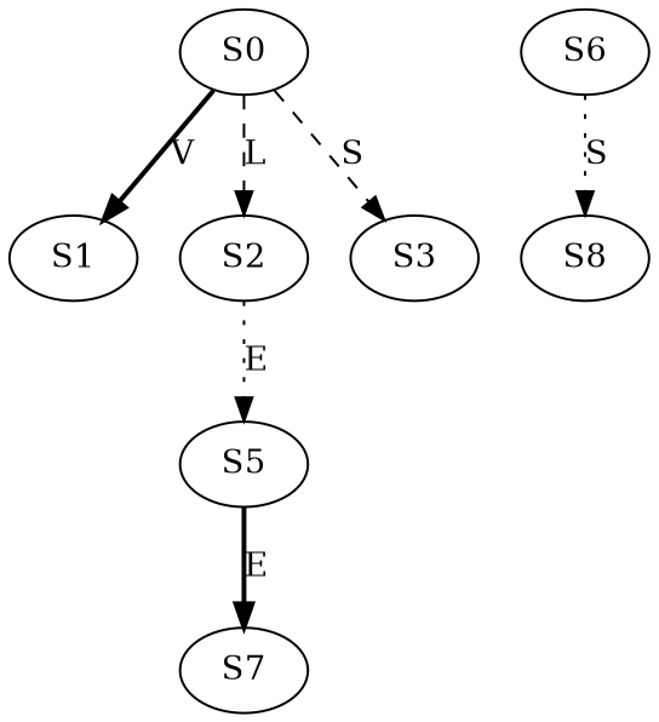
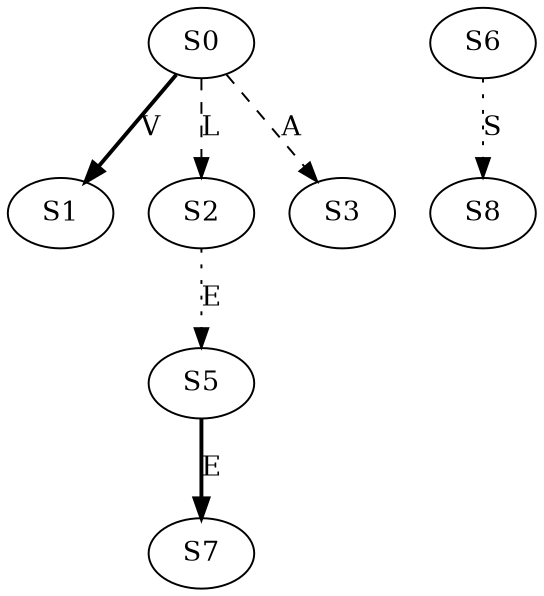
  strict digraph {
    edge [style=bold]
    S0
    S1
    S2
    S3
    S5
    S7
    S6
    S8
    S0 -> S1 [label=V]
    S0 -> S2 [label=L style=dashed]
-   S0 -> S3 [label=S style=dashed]
+   S0 -> S3 [label=A style=dashed]
    S2 -> S5 [label=E style=dotted]
    S5 -> S7 [label=E]
    S6 -> S8 [label=S style=dotted]
  }
